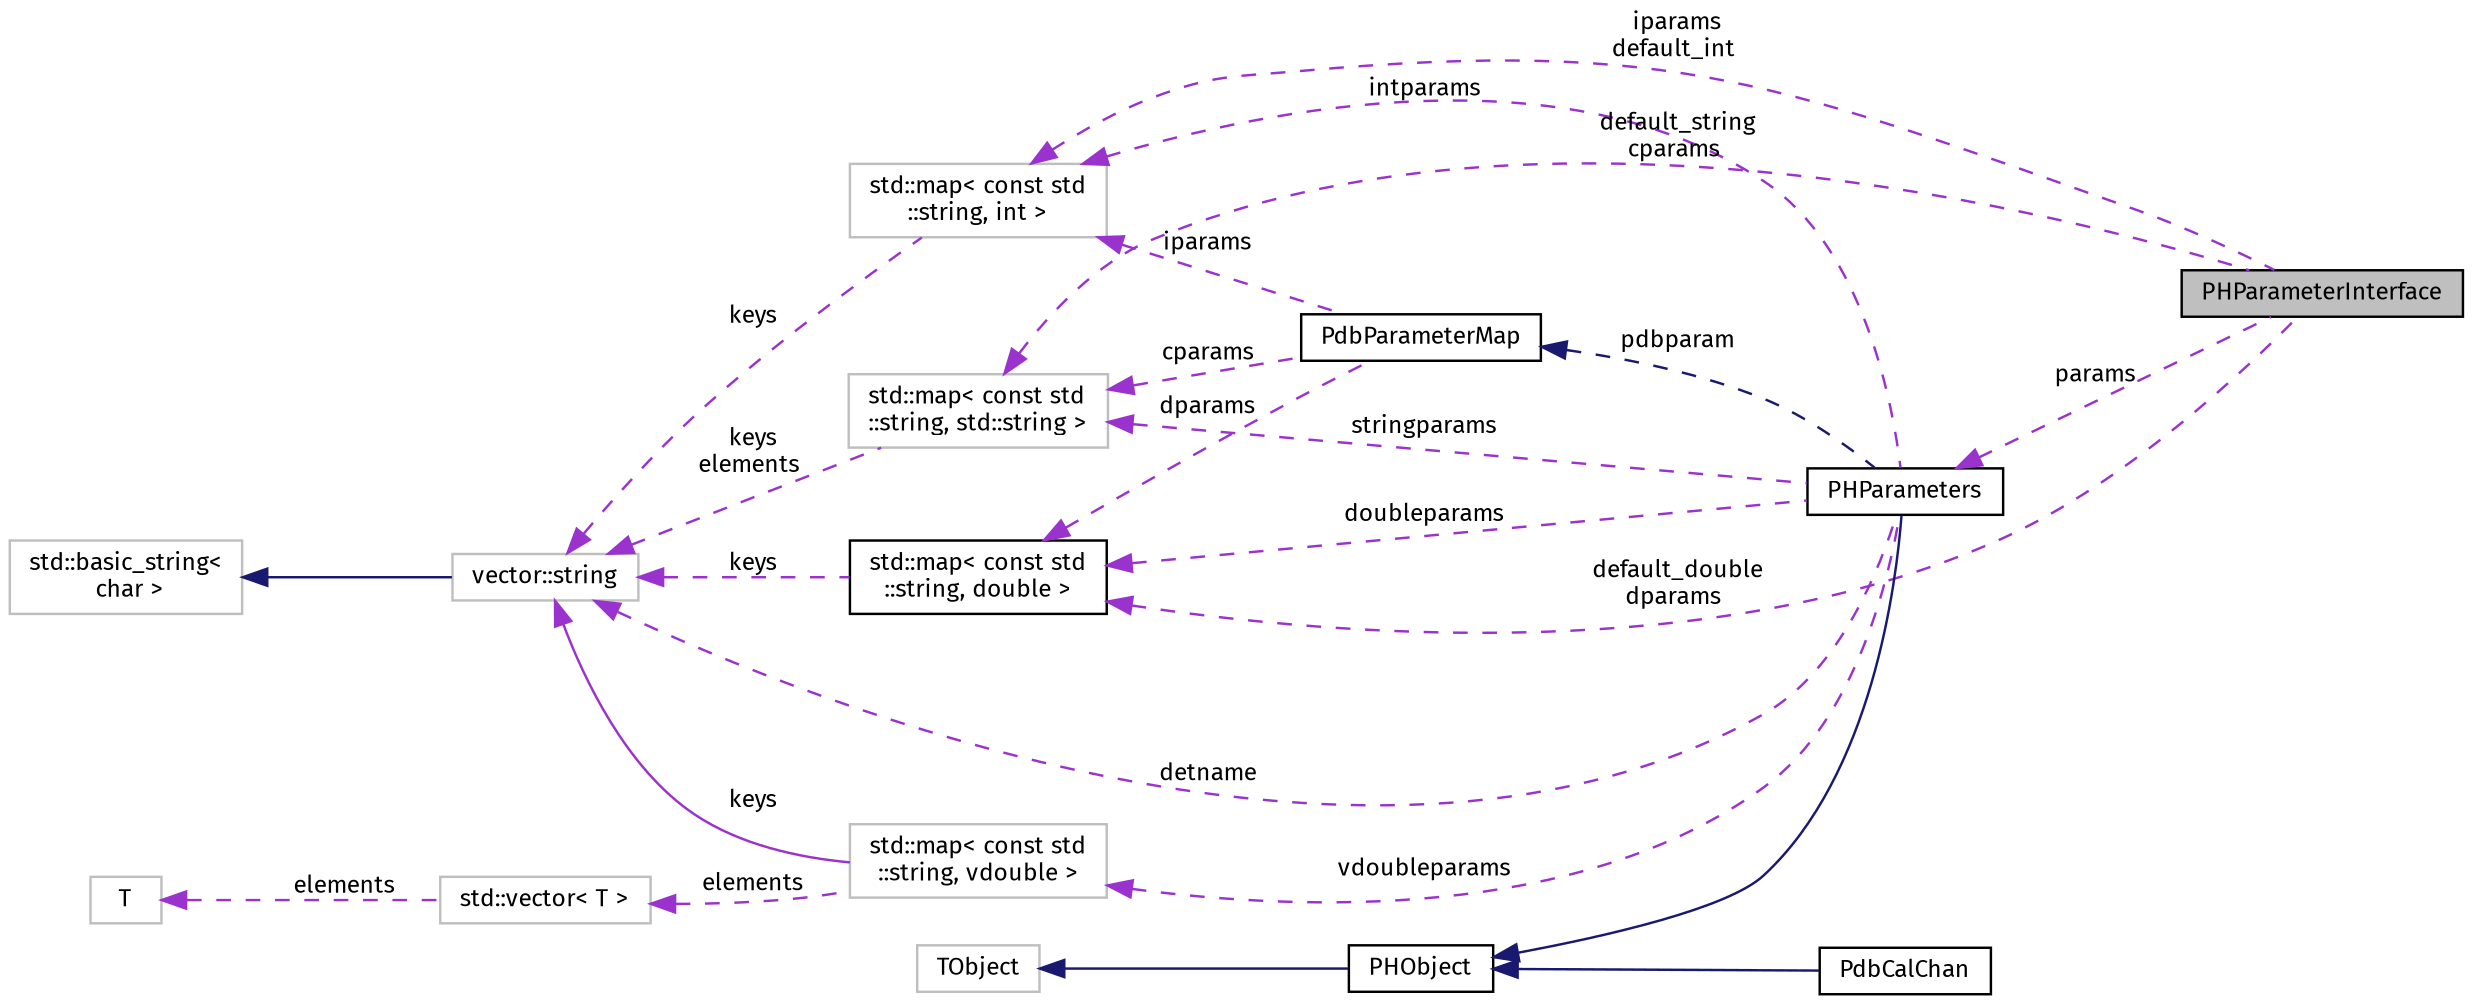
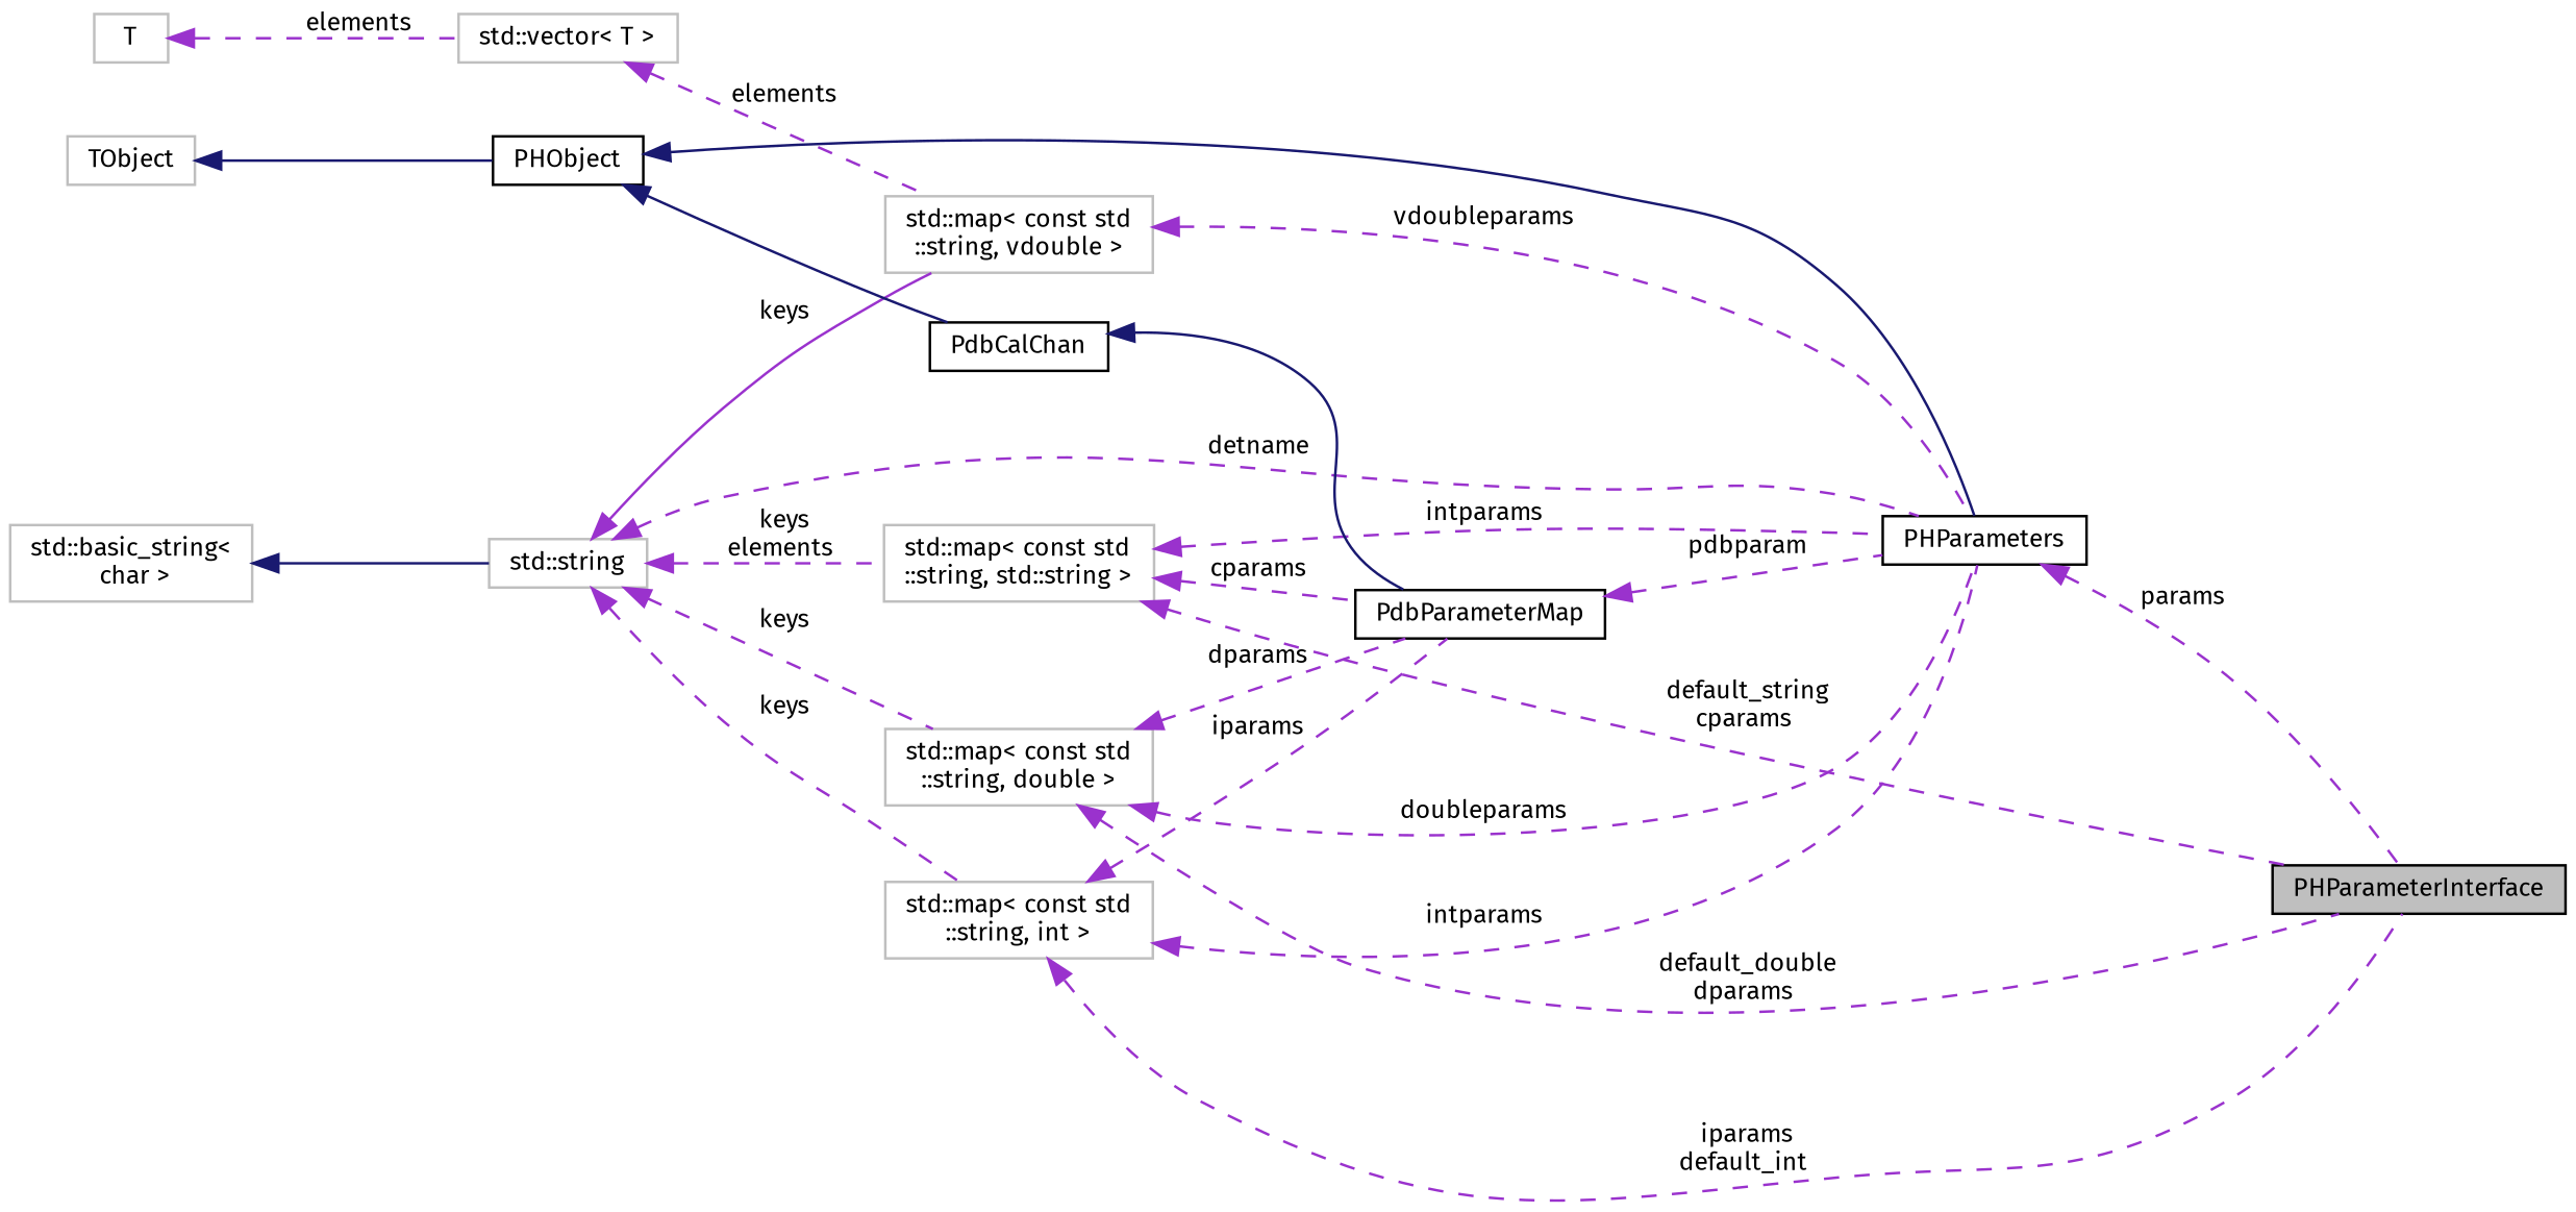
  digraph {
    fontname="Fira Sans"
    rankdir=LR
    node [color=grey75 fontname="Fira Sans" fontsize=10 shape=record]
    edge [color=darkorchid3 dir=back fontname="Fira Sans" fontsize=10 labelfontname=FreeSans labelfontsize=10 style=dashed]
    n1 [color=black fillcolor=grey75 fontcolor=black height=0.2 label=PHParameterInterface style=filled width=0.4]
-   n2 [color=black height=0.2 label="std::map\< const std\l::string, double \>" width=0.4]
+   n2 [height=0.2 label="std::map\< const std\l::string, double \>" width=0.4]
    n3 [color=black height=0.2 label=PHParameters width=0.4]
    n4 [color=black height=0.2 label=PdbParameterMap width=0.4]
-   n5 [height=0.2 label="vector::string" width=0.4]
+   n5 [height=0.2 label="std::string" width=0.4]
    n6 [height=0.2 label="std::map\< const std\l::string, int \>" width=0.4]
    n7 [height=0.2 label="std::map\< const std\l::string, std::string \>" width=0.4]
    n8 [height=0.2 label="std::map\< const std\l::string, vdouble \>" width=0.4]
    n9 [height=0.2 label="std::basic_string\<\l char \>" width=0.4]
    n10 [color=black height=0.2 label=PHObject width=0.4]
    n11 [color=black height=0.2 label=PdbCalChan width=0.4]
    n12 [height=0.2 label=TObject width=0.4]
    n13 [height=0.2 label="std::vector\< T \>" width=0.4]
    n14 [height=0.2 label=T width=0.4]
    n2 -> n1 [label=" default_double\ndparams"]
    n2 -> n3 [label=" doubleparams"]
    n2 -> n4 [label=" dparams"]
    n3 -> n1 [label=" params"]
-   n4 -> n3 [color=midnightblue label=" pdbparam"]
+   n4 -> n3 [label=" pdbparam"]
    n5 -> n2 [label=" keys"]
    n5 -> n3 [label=" detname"]
    n5 -> n6 [label=" keys"]
    n5 -> n7 [label=" keys\nelements"]
    n5 -> n8 [label=" keys" style=solid]
    n6 -> n1 [label=" iparams\ndefault_int"]
    n6 -> n3 [label=" intparams"]
    n6 -> n4 [label=" iparams"]
    n7 -> n1 [label=" default_string\ncparams"]
-   n7 -> n3 [label=" stringparams"]
+   n7 -> n3 [label=" intparams"]
    n7 -> n4 [label=" cparams"]
    n8 -> n3 [label=" vdoubleparams"]
    n9 -> n5 [color=midnightblue style=solid]
    n10 -> n3 [color=midnightblue style=solid]
    n10 -> n11 [color=midnightblue style=solid]
+   n11 -> n4 [color=midnightblue style=solid]
    n12 -> n10 [color=midnightblue style=solid]
    n13 -> n8 [label=" elements"]
    n14 -> n13 [label=" elements"]
  }
